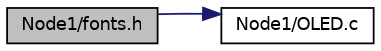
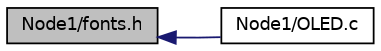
  digraph {
    rankdir=LR
    node [color=black fontname=Helvetica fontsize=10 shape=record style=filled]
    n1 [fillcolor=grey75 fontcolor=black height=0.2 label="Node1/fonts.h" width=0.4]
    n2 [fillcolor=white height=0.2 label="Node1/OLED.c" width=0.4]
-   n2 -> n1 [color=midnightblue dir=back fontname=Helvetica fontsize=10 labelfontname=Helvetica labelfontsize=10 style=solid]
+   n1 -> n2 [color=midnightblue dir=back fontname=Helvetica fontsize=10 labelfontname=Helvetica labelfontsize=10 style=solid]
  }
